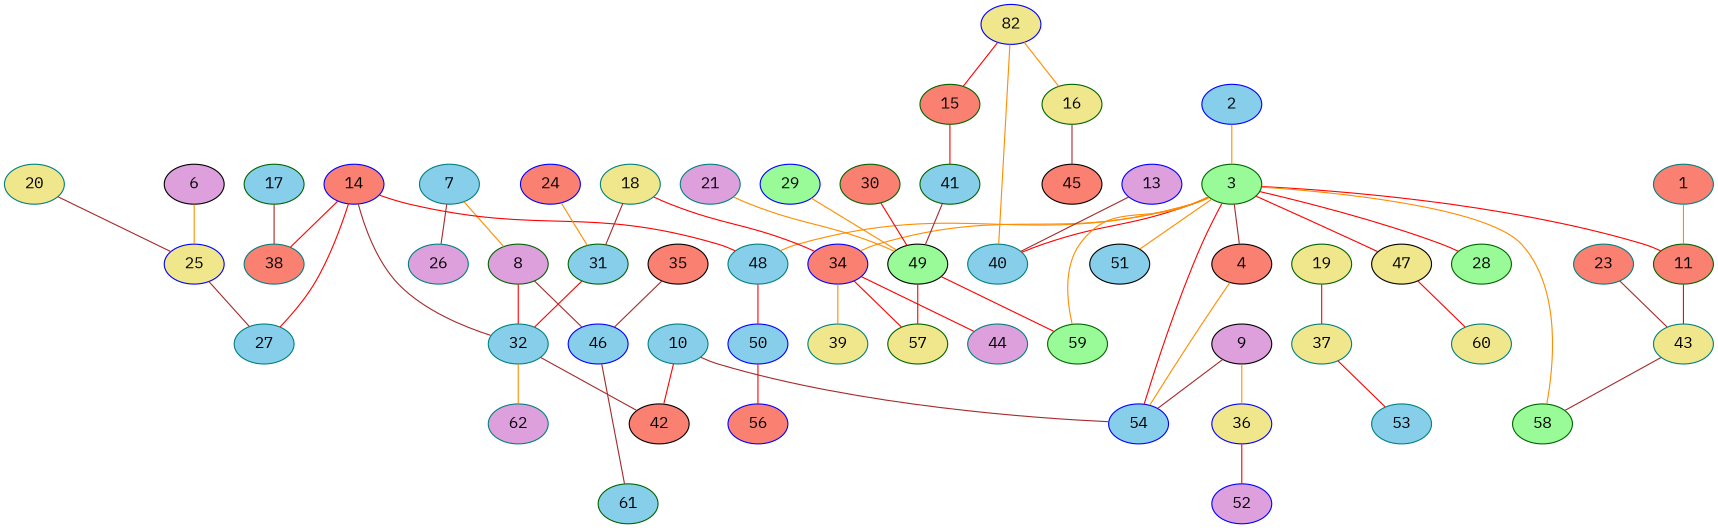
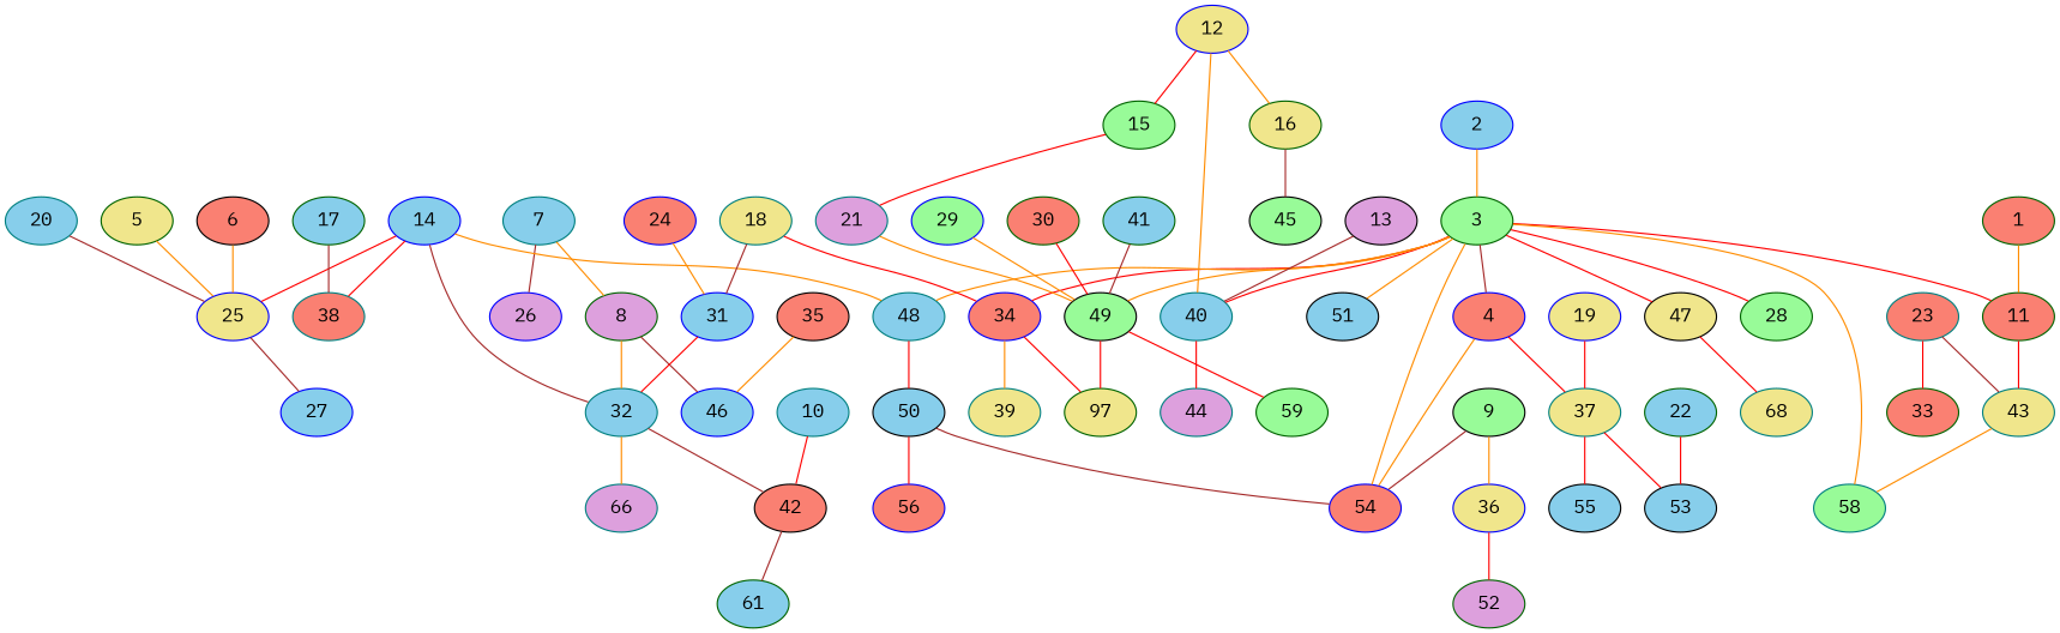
  graph {
    fontname="IBM Plex Mono"
    node [color=darkgreen fillcolor=skyblue fontname="IBM Plex Mono" style=filled]
    edge [color=red fontname="IBM Plex Mono" weight=1.0]
-   1 [color=teal fillcolor=salmon]
+   1 [fillcolor=salmon]
    11 [fillcolor=salmon]
    43 [color=teal fillcolor=khaki]
    2 [color=blue]
    3 [fillcolor=palegreen]
-   4 [color=black fillcolor=salmon]
+   4 [color=blue fillcolor=salmon]
    28 [fillcolor=palegreen]
    34 [color=blue fillcolor=salmon]
    40 [color=teal]
    47 [color=black fillcolor=khaki]
    48 [color=teal]
    51 [color=black]
-   54 [color=blue]
-   58 [fillcolor=palegreen]
+   54 [color=blue fillcolor=salmon]
+   58 [color=teal fillcolor=palegreen]
    59 [fillcolor=palegreen]
    37 [color=teal fillcolor=khaki]
    44 [color=teal fillcolor=plum]
    39 [color=teal fillcolor=khaki]
-   57 [fillcolor=khaki]
-   60 [color=teal fillcolor=khaki]
-   50 [color=blue]
-   53 [color=teal]
+   57 [fillcolor=khaki label=97]
+   60 [color=teal fillcolor=khaki label=68]
+   50 [color=black]
+   53 [color=black]
+   55 [color=black]
+   5 [fillcolor=khaki]
    25 [color=blue fillcolor=khaki]
-   27 [color=teal]
-   6 [color=black fillcolor=plum]
+   27 [color=blue]
+   6 [color=black fillcolor=salmon]
    7 [color=teal]
    8 [fillcolor=plum]
-   26 [color=teal fillcolor=plum]
+   26 [color=blue fillcolor=plum]
    32 [color=teal]
    46 [color=blue]
    42 [color=black fillcolor=salmon]
-   62 [color=teal fillcolor=plum]
-   9 [color=black fillcolor=plum]
+   62 [color=teal fillcolor=plum label=66]
+   9 [color=black fillcolor=palegreen]
    36 [color=blue fillcolor=khaki]
-   52 [color=blue fillcolor=plum]
+   52 [fillcolor=plum]
    10 [color=teal]
    61
-   12 [color=blue fillcolor=khaki label=82]
-   15 [fillcolor=salmon]
+   12 [color=blue fillcolor=khaki]
+   15 [fillcolor=palegreen]
    16 [fillcolor=khaki]
    41
-   45 [color=black fillcolor=salmon]
-   13 [color=blue fillcolor=plum]
-   14 [color=blue fillcolor=salmon]
+   45 [color=black fillcolor=palegreen]
+   13 [color=black fillcolor=plum]
+   14 [color=blue]
    38 [color=teal fillcolor=salmon]
    49 [color=black fillcolor=palegreen]
    17
    18 [color=teal fillcolor=khaki]
-   31
-   19 [fillcolor=khaki]
-   20 [color=teal fillcolor=khaki]
+   31 [color=blue]
+   19 [color=blue fillcolor=khaki]
+   20 [color=teal]
    21 [color=teal fillcolor=plum]
+   22
    23 [color=teal fillcolor=salmon]
+   33 [fillcolor=salmon]
    24 [color=blue fillcolor=salmon]
    29 [color=blue fillcolor=palegreen]
    30 [fillcolor=salmon]
    35 [color=black fillcolor=salmon]
    56 [color=blue fillcolor=salmon]
    1 -- 11 [color=darkorange]
    11 -- 43
-   43 -- 58 [color=brown]
+   43 -- 58 [color=darkorange]
    2 -- 3 [color=darkorange]
    3 -- 11
    3 -- 4 [color=brown]
    3 -- 28
-   3 -- 34 [color=darkorange]
+   3 -- 34
    3 -- 40
    3 -- 47
    3 -- 48 [color=darkorange]
    3 -- 51 [color=darkorange]
-   3 -- 54
+   3 -- 54 [color=darkorange]
    3 -- 58 [color=darkorange weight=2.0]
-   3 -- 59 [color=darkorange]
+   3 -- 49 [color=darkorange]
    4 -- 54 [color=darkorange]
-   34 -- 44
+   4 -- 37
+   40 -- 44
    34 -- 39 [color=darkorange]
    34 -- 57
    47 -- 60
    48 -- 50
    37 -- 53
-   10 -- 54 [color=brown]
+   37 -- 55
+   50 -- 54 [color=brown]
    50 -- 56
+   5 -- 25 [color=darkorange]
    25 -- 27 [color=brown]
    6 -- 25 [color=darkorange]
    7 -- 8 [color=darkorange]
    7 -- 26 [color=brown]
-   8 -- 32
+   8 -- 32 [color=darkorange]
    8 -- 46 [color=brown]
    32 -- 42 [color=brown]
    32 -- 62 [color=darkorange]
-   46 -- 61 [color=brown]
+   42 -- 61 [color=brown]
    9 -- 54 [color=brown]
    9 -- 36 [color=darkorange]
    36 -- 52
    10 -- 42
    12 -- 40 [color=darkorange]
    12 -- 15
    12 -- 16 [color=darkorange]
-   15 -- 41
+   15 -- 21
    16 -- 45 [color=brown]
    41 -- 49 [color=brown]
    13 -- 40 [color=brown]
-   14 -- 48
-   14 -- 27
+   14 -- 48 [color=darkorange]
+   14 -- 25
    14 -- 32 [color=brown]
    14 -- 38
    49 -- 59
    49 -- 57
    17 -- 38 [color=brown]
    18 -- 34
    18 -- 31 [color=brown]
    31 -- 32
    19 -- 37
    20 -- 25 [color=brown]
    21 -- 49 [color=darkorange]
+   22 -- 53
    23 -- 43 [color=brown]
+   23 -- 33
    24 -- 31 [color=darkorange]
    29 -- 49 [color=darkorange]
    30 -- 49
-   35 -- 46 [color=brown]
+   35 -- 46 [color=darkorange]
  }
